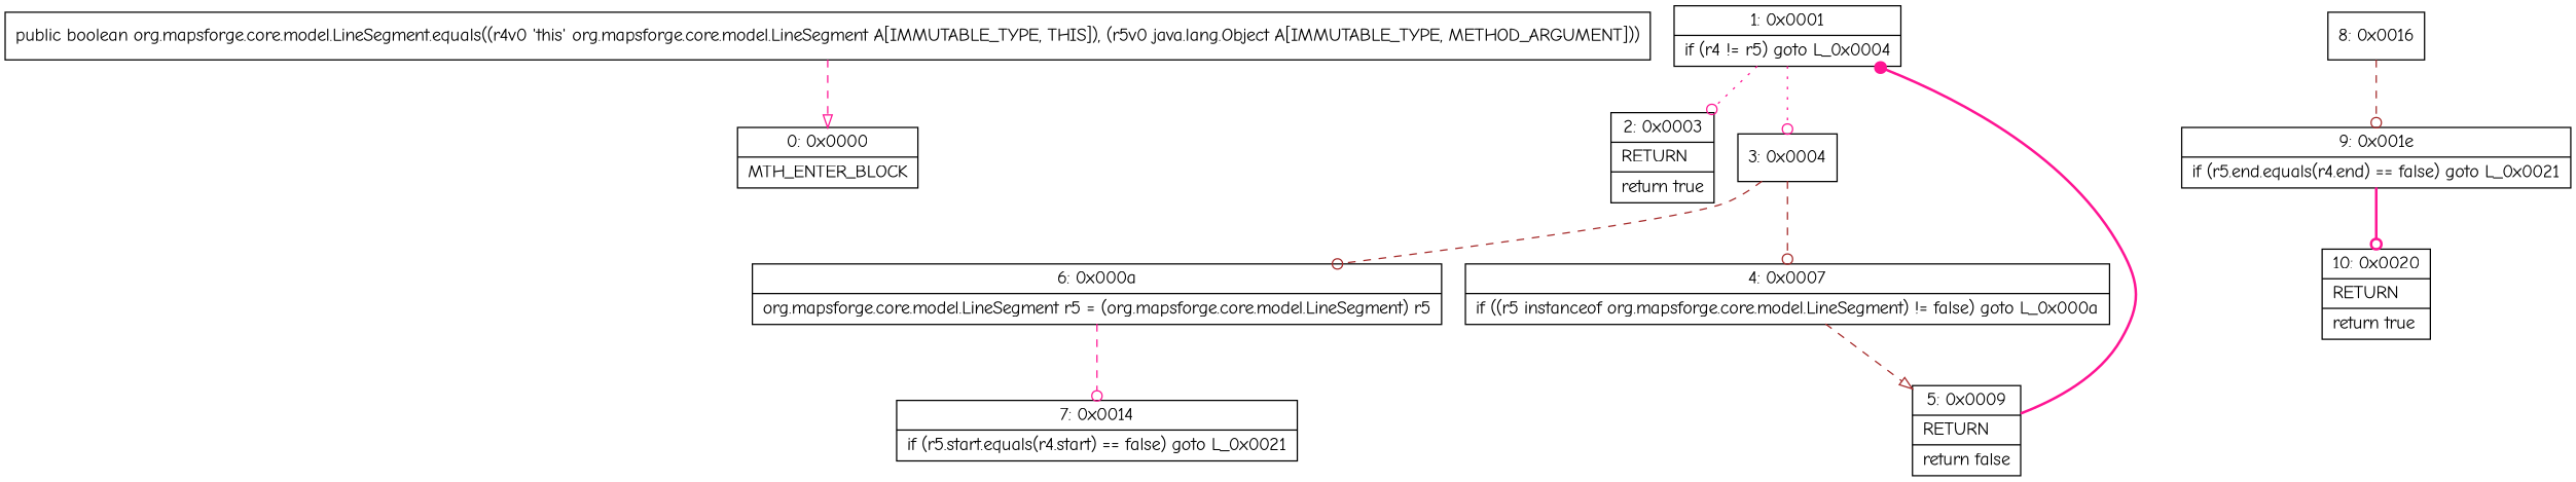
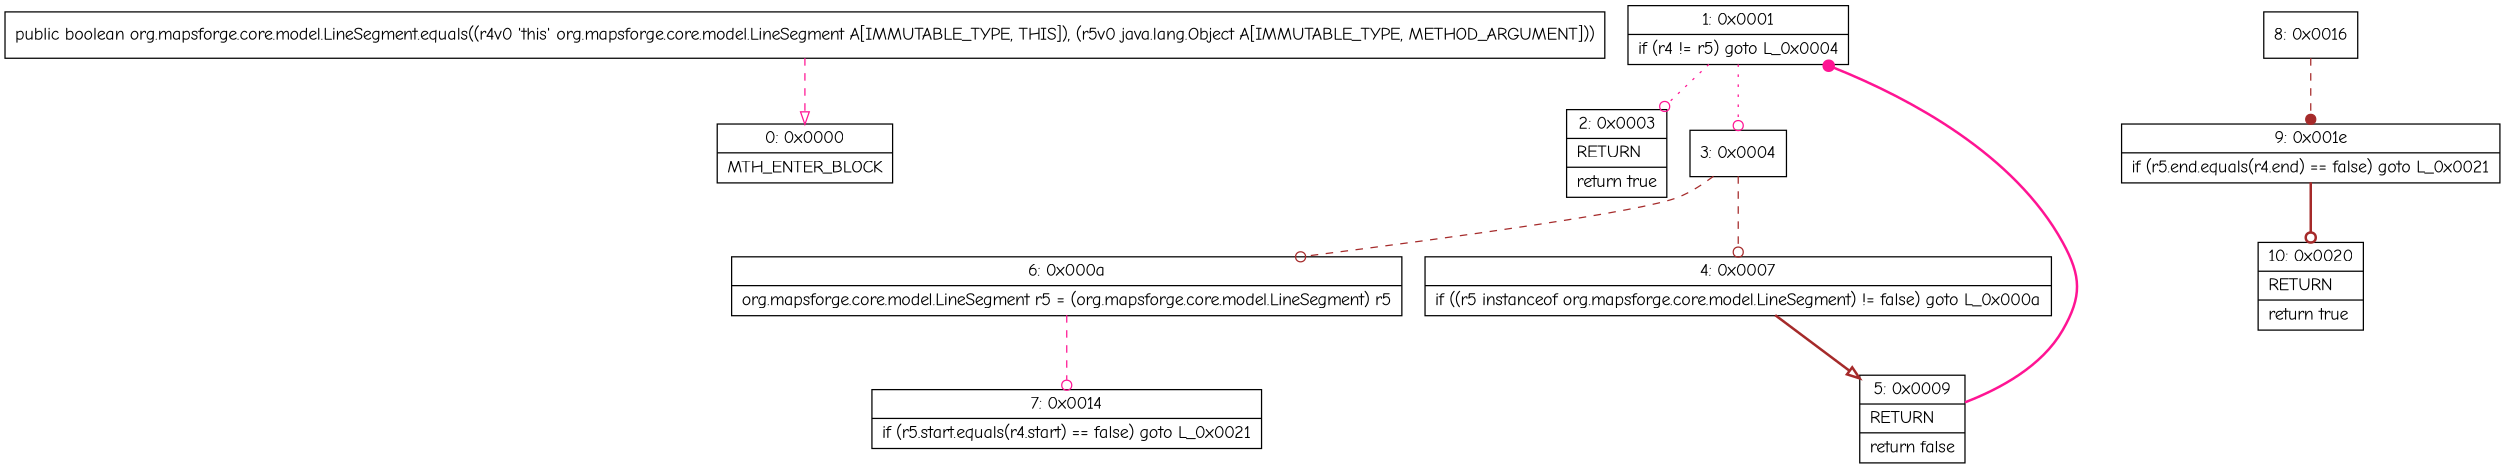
  digraph {
    fontname="Comic Neue"
    node [fontname="Comic Neue" shape=record]
    edge [arrowhead=odot color=deeppink fontname="Comic Neue" style=dashed]
    n1 [label="{0\:\ 0x0000|MTH_ENTER_BLOCK\l}"]
    n2 [label="{1\:\ 0x0001|if (r4 != r5) goto L_0x0004\l}"]
    n3 [label="{2\:\ 0x0003|RETURN\l|return true\l}"]
    n4 [label="{3\:\ 0x0004}"]
    n5 [label="{4\:\ 0x0007|if ((r5 instanceof org.mapsforge.core.model.LineSegment) != false) goto L_0x000a\l}"]
    n6 [label="{6\:\ 0x000a|org.mapsforge.core.model.LineSegment r5 = (org.mapsforge.core.model.LineSegment) r5\l}"]
    n7 [label="{5\:\ 0x0009|RETURN\l|return false\l}"]
    n8 [label="{7\:\ 0x0014|if (r5.start.equals(r4.start) == false) goto L_0x0021\l}"]
    n9 [label="{8\:\ 0x0016}"]
    n10 [label="{9\:\ 0x001e|if (r5.end.equals(r4.end) == false) goto L_0x0021\l}"]
    n11 [label="{10\:\ 0x0020|RETURN\l|return true\l}"]
    n12 [label="{public boolean org.mapsforge.core.model.LineSegment.equals((r4v0 'this' org.mapsforge.core.model.LineSegment A[IMMUTABLE_TYPE, THIS]), (r5v0 java.lang.Object A[IMMUTABLE_TYPE, METHOD_ARGUMENT])) }"]
    n2 -> n3 [style=dotted]
    n2 -> n4 [style=dotted]
    n4 -> n5 [color=brown]
    n4 -> n6 [color=brown]
-   n5 -> n7 [arrowhead=onormal color=brown]
+   n5 -> n7 [arrowhead=onormal color=brown style=bold]
    n6 -> n8
    n7 -> n2 [arrowhead=dot style=bold]
-   n9 -> n10 [color=brown]
-   n10 -> n11 [style=bold]
+   n9 -> n10 [arrowhead=dot color=brown]
+   n10 -> n11 [color=brown style=bold]
    n12 -> n1 [arrowhead=onormal]
  }
